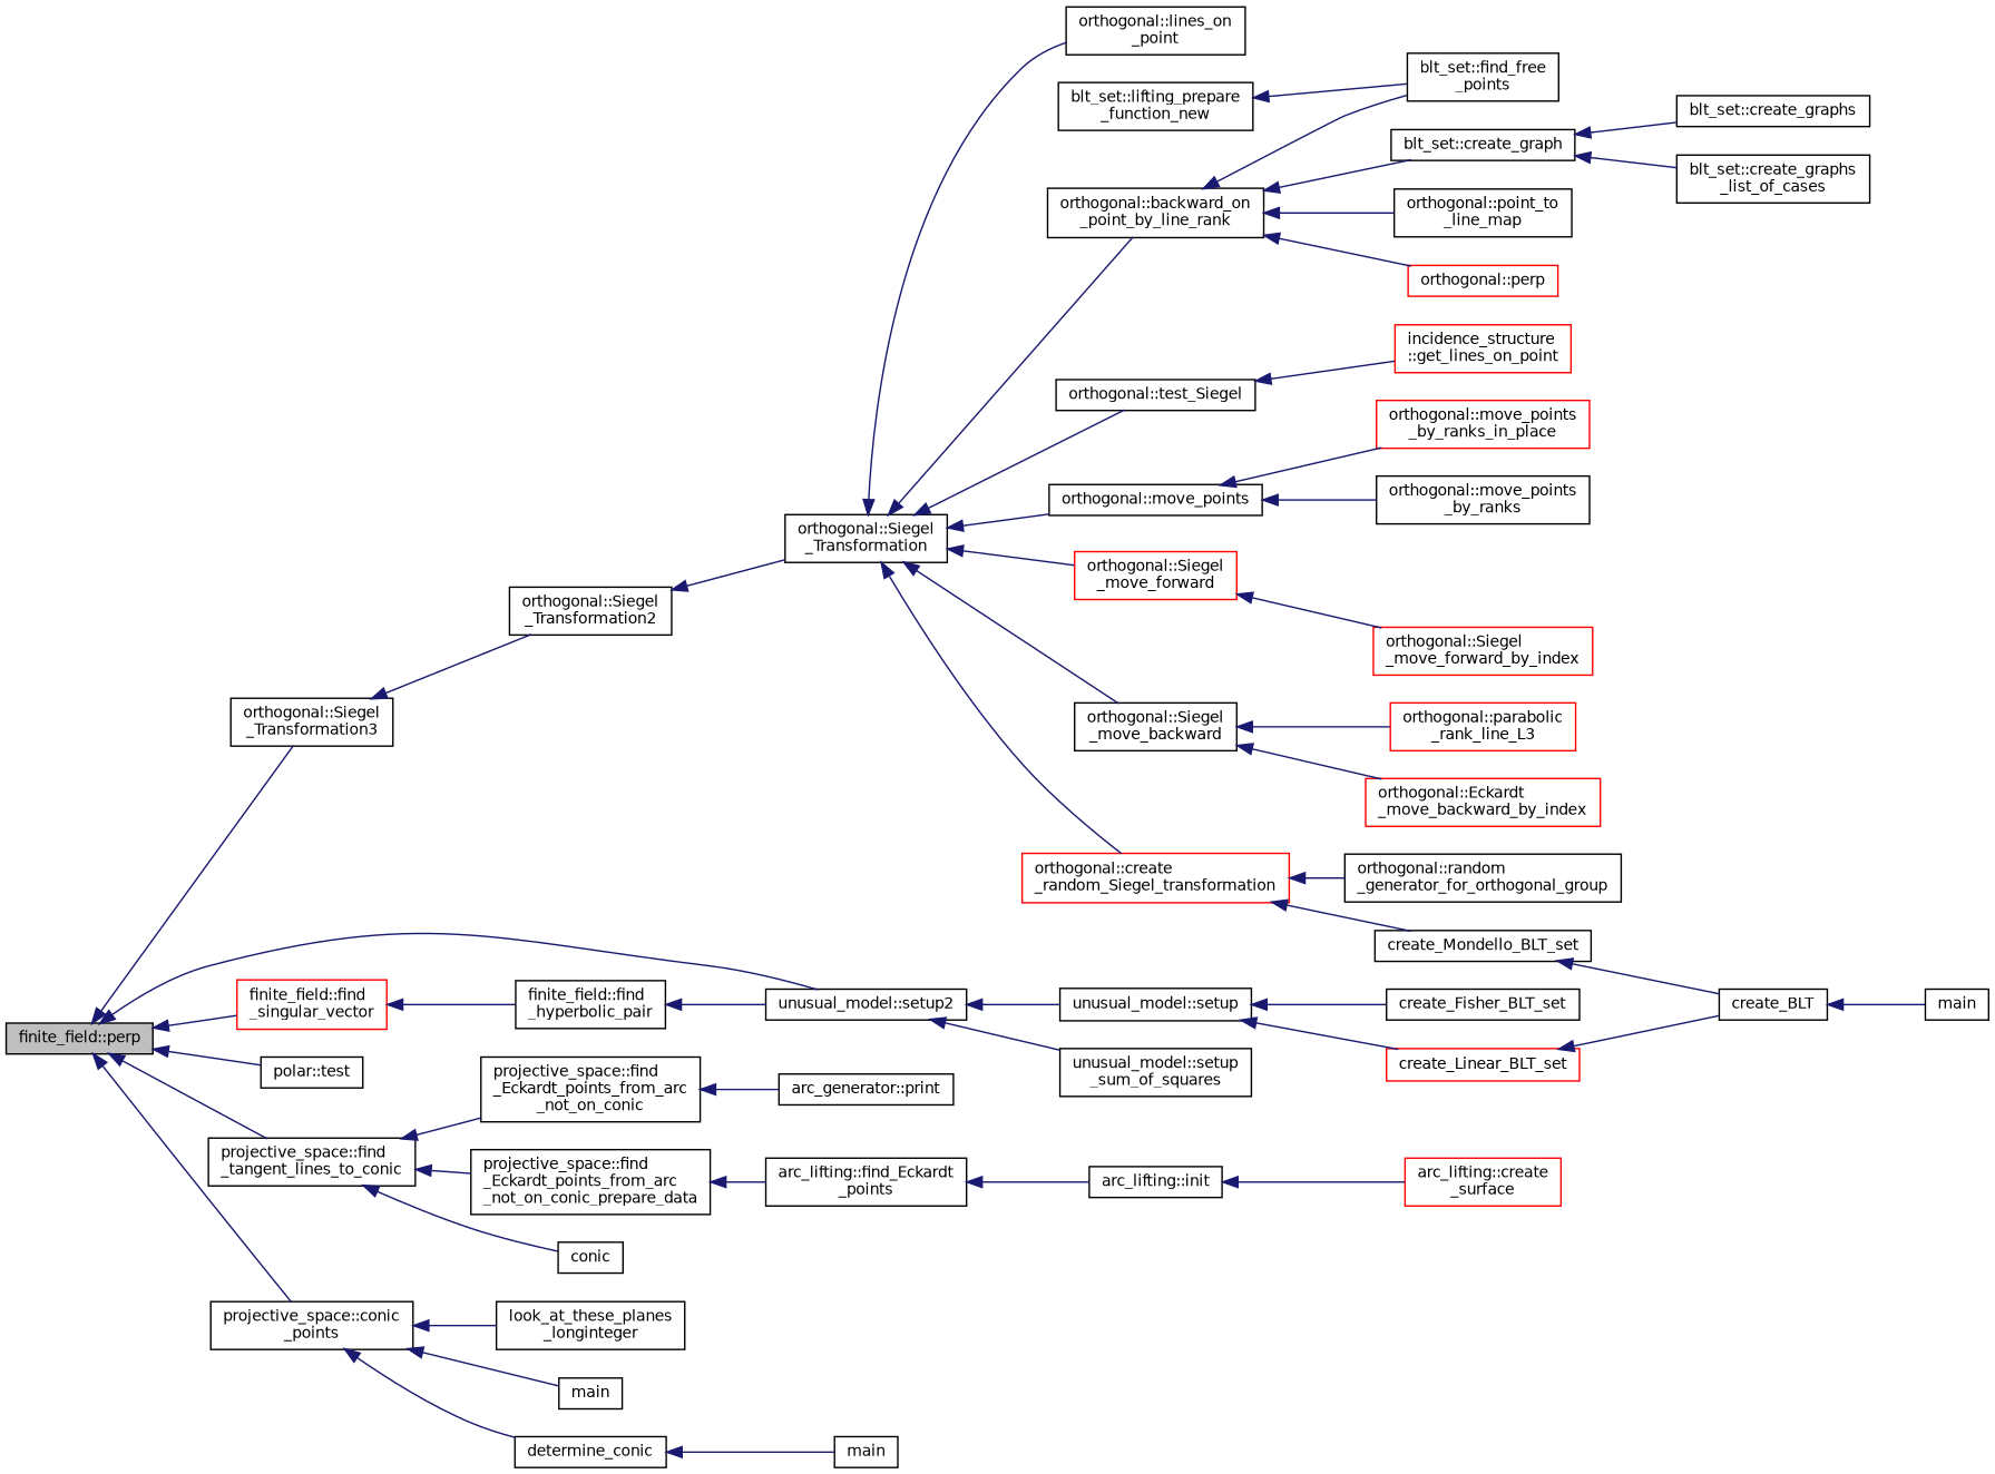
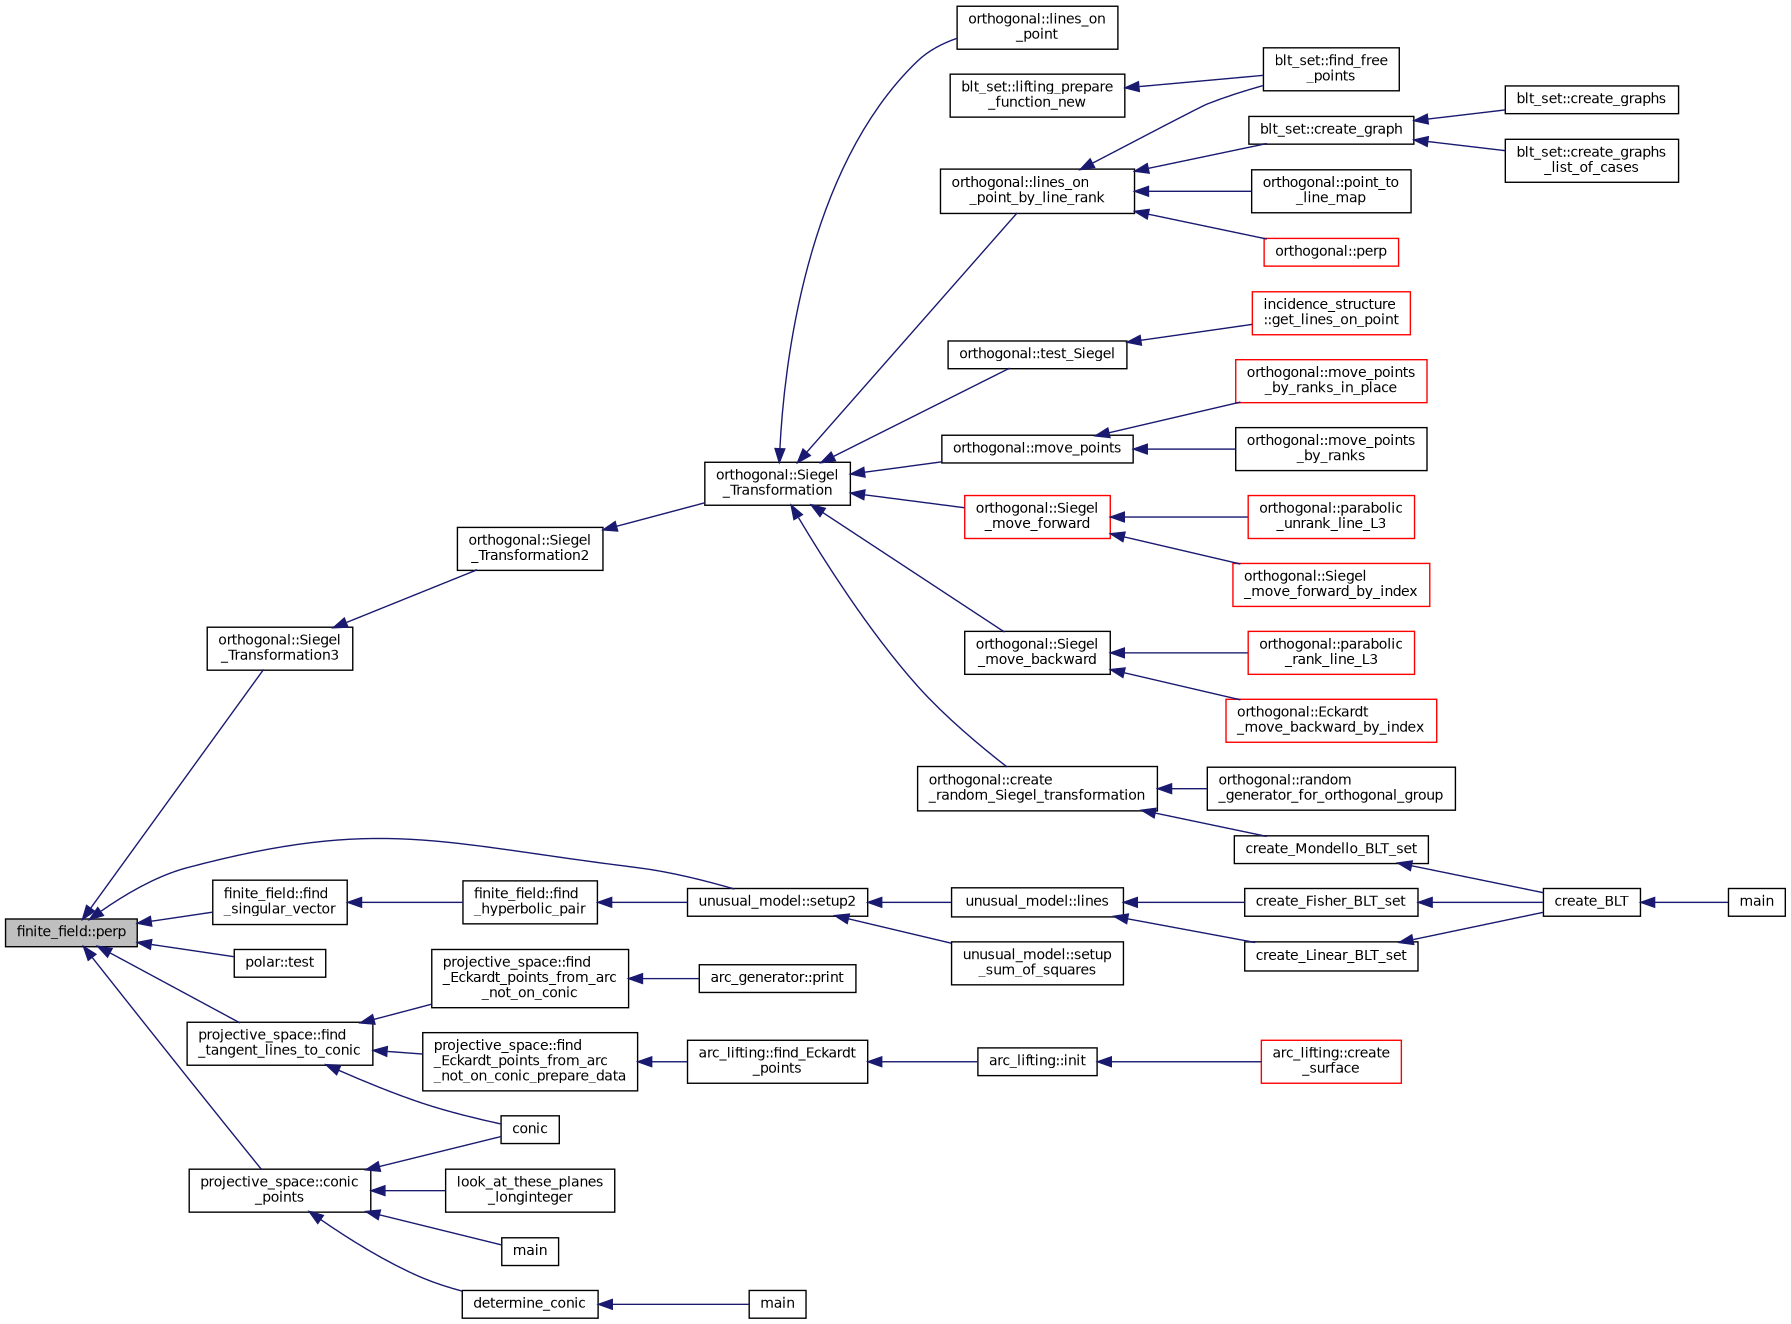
  digraph {
    rankdir=LR
    node [color=black fillcolor=white fontname=Helvetica fontsize=10 shape=record style=filled]
    edge [color=midnightblue dir=back fontname=Helvetica fontsize=10 labelfontname=Helvetica labelfontsize=10 style=solid]
    n1 [fillcolor=grey75 fontcolor=black height=0.2 label="finite_field::perp" width=0.4]
    n2 [height=0.2 label="orthogonal::Siegel\l_Transformation3" width=0.4]
    n3 [height=0.2 label="polar::test" width=0.4]
-   n4 [color=red height=0.2 label="finite_field::find\l_singular_vector" width=0.4]
+   n4 [height=0.2 label="finite_field::find\l_singular_vector" width=0.4]
    n5 [height=0.2 label="unusual_model::setup2" width=0.4]
    n6 [height=0.2 label="projective_space::conic\l_points" width=0.4]
    n7 [height=0.2 label="projective_space::find\l_tangent_lines_to_conic" width=0.4]
    n8 [height=0.2 label="orthogonal::Siegel\l_Transformation2" width=0.4]
    n9 [height=0.2 label="finite_field::find\l_hyperbolic_pair" width=0.4]
    n10 [height=0.2 label="unusual_model::setup\l_sum_of_squares" width=0.4]
-   n11 [height=0.2 label="unusual_model::setup" width=0.4]
+   n11 [height=0.2 label="unusual_model::lines" width=0.4]
    n12 [height=0.2 label=conic width=0.4]
    n13 [height=0.2 label="look_at_these_planes\l_longinteger" width=0.4]
    n14 [height=0.2 label=main width=0.4]
    n15 [height=0.2 label=determine_conic width=0.4]
    n16 [height=0.2 label="projective_space::find\l_Eckardt_points_from_arc\l_not_on_conic" width=0.4]
    n17 [height=0.2 label="projective_space::find\l_Eckardt_points_from_arc\l_not_on_conic_prepare_data" width=0.4]
    n18 [height=0.2 label="orthogonal::Siegel\l_Transformation" width=0.4]
    n19 [height=0.2 label="orthogonal::lines_on\l_point" width=0.4]
-   n20 [height=0.2 label="orthogonal::backward_on\l_point_by_line_rank" width=0.4]
+   n20 [height=0.2 label="orthogonal::lines_on\l_point_by_line_rank" width=0.4]
    n21 [height=0.2 label="orthogonal::test_Siegel" width=0.4]
    n22 [height=0.2 label="orthogonal::move_points" width=0.4]
    n23 [color=red height=0.2 label="orthogonal::Siegel\l_move_forward" width=0.4]
    n24 [height=0.2 label="orthogonal::Siegel\l_move_backward" width=0.4]
-   n25 [color=red height=0.2 label="orthogonal::create\l_random_Siegel_transformation" width=0.4]
+   n25 [height=0.2 label="orthogonal::create\l_random_Siegel_transformation" width=0.4]
    n26 [height=0.2 label="blt_set::create_graph" width=0.4]
    n27 [height=0.2 label="blt_set::find_free\l_points" width=0.4]
    n28 [height=0.2 label="orthogonal::point_to\l_line_map" width=0.4]
    n29 [color=red height=0.2 label="orthogonal::perp" width=0.4]
    n30 [color=red height=0.2 label="incidence_structure\l::get_lines_on_point" width=0.4]
    n31 [color=red height=0.2 label="orthogonal::move_points\l_by_ranks_in_place" width=0.4]
    n32 [height=0.2 label="orthogonal::move_points\l_by_ranks" width=0.4]
+   n33 [color=red height=0.2 label="orthogonal::parabolic\l_unrank_line_L3" width=0.4]
    n34 [color=red height=0.2 label="orthogonal::Siegel\l_move_forward_by_index" width=0.4]
    n35 [color=red height=0.2 label="orthogonal::parabolic\l_rank_line_L3" width=0.4]
    n36 [color=red height=0.2 label="orthogonal::Eckardt\l_move_backward_by_index" width=0.4]
    n37 [height=0.2 label="orthogonal::random\l_generator_for_orthogonal_group" width=0.4]
    n38 [height=0.2 label=create_Mondello_BLT_set width=0.4]
    n39 [height=0.2 label="blt_set::create_graphs" width=0.4]
    n40 [height=0.2 label="blt_set::create_graphs\l_list_of_cases" width=0.4]
    n41 [height=0.2 label="blt_set::lifting_prepare\l_function_new" width=0.4]
    n42 [height=0.2 label=create_Fisher_BLT_set width=0.4]
-   n43 [color=red height=0.2 label=create_Linear_BLT_set width=0.4]
+   n43 [height=0.2 label=create_Linear_BLT_set width=0.4]
    n44 [height=0.2 label=create_BLT width=0.4]
    n45 [height=0.2 label=main width=0.4]
    n46 [height=0.2 label=main width=0.4]
    n47 [height=0.2 label="arc_generator::print" width=0.4]
    n48 [height=0.2 label="arc_lifting::find_Eckardt\l_points" width=0.4]
    n49 [height=0.2 label="arc_lifting::init" width=0.4]
    n50 [color=red height=0.2 label="arc_lifting::create\l_surface" width=0.4]
    n1 -> n2
    n1 -> n3
    n1 -> n4
    n1 -> n5
    n1 -> n6
    n1 -> n7
    n2 -> n8
    n4 -> n9
    n5 -> n10
    n5 -> n11
+   n6 -> n12
    n6 -> n13
    n6 -> n14
    n6 -> n15
    n7 -> n12
    n7 -> n16
    n7 -> n17
    n8 -> n18
    n9 -> n5
    n11 -> n42
    n11 -> n43
    n15 -> n46
    n16 -> n47
    n17 -> n48
    n18 -> n19
    n18 -> n20
    n18 -> n21
    n18 -> n22
    n18 -> n23
    n18 -> n24
    n18 -> n25
    n20 -> n26
    n20 -> n27
    n20 -> n28
    n20 -> n29
    n21 -> n30
    n22 -> n31
    n22 -> n32
+   n23 -> n33
    n23 -> n34
    n24 -> n35
    n24 -> n36
    n25 -> n37
    n25 -> n38
    n26 -> n39
    n26 -> n40
    n38 -> n44
    n41 -> n27
+   n42 -> n44
    n43 -> n44
    n44 -> n45
    n48 -> n49
    n49 -> n50
  }
